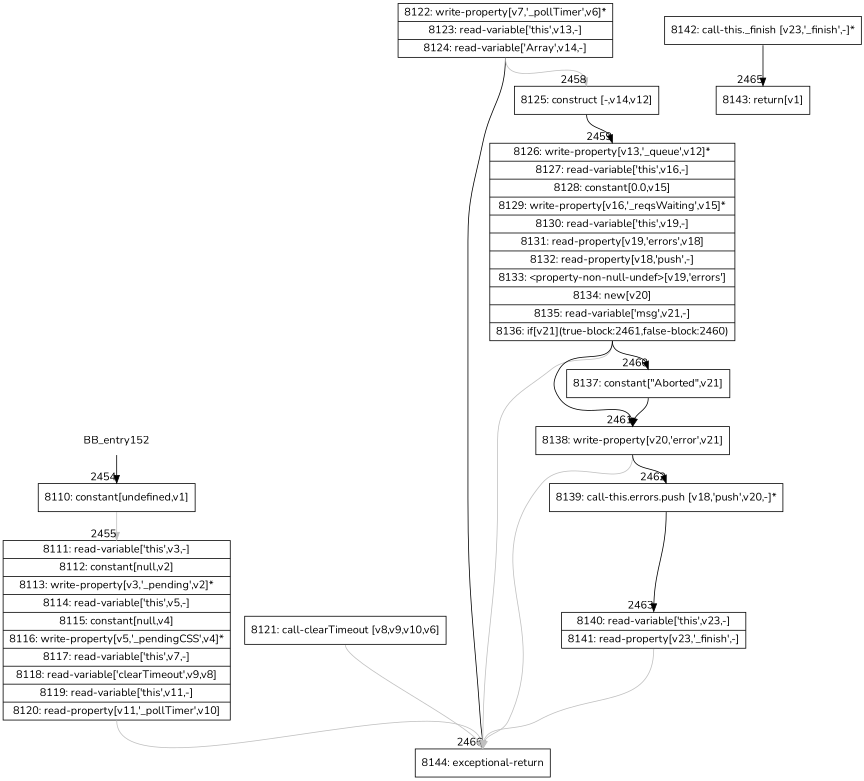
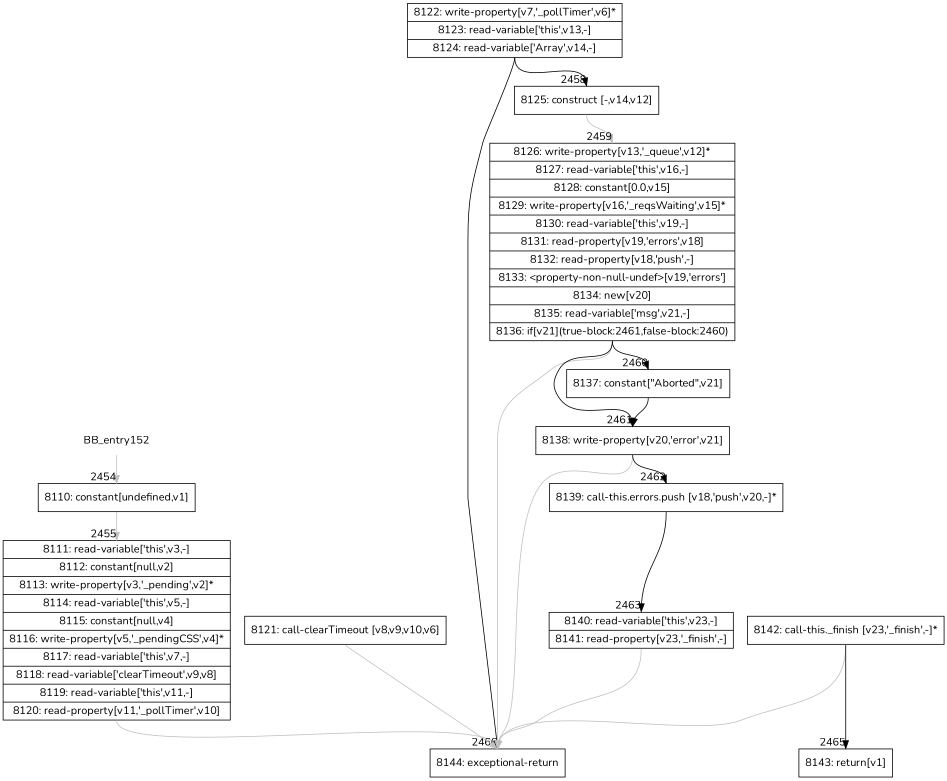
  digraph {
    fontname=Nunito
    rankdir=TD
    node [fontname=Nunito shape=record]
    edge [fontname=Nunito headport=n tailport=s]
    n1 [label=BB_entry152 shape=none]
    n2 [label="{8110: constant[undefined,v1]}"]
    n3 [label="{8111: read-variable['this',v3,-]|8112: constant[null,v2]|8113: write-property[v3,'_pending',v2]*|8114: read-variable['this',v5,-]|8115: constant[null,v4]|8116: write-property[v5,'_pendingCSS',v4]*|8117: read-variable['this',v7,-]|8118: read-variable['clearTimeout',v9,v8]|8119: read-variable['this',v11,-]|8120: read-property[v11,'_pollTimer',v10]}"]
    n4 [label="{8144: exceptional-return}"]
    n5 [label="{8121: call-clearTimeout [v8,v9,v10,v6]}"]
    n6 [label="{8122: write-property[v7,'_pollTimer',v6]*|8123: read-variable['this',v13,-]|8124: read-variable['Array',v14,-]}"]
    n7 [label="{8125: construct [-,v14,v12]}"]
    n8 [label="{8126: write-property[v13,'_queue',v12]*|8127: read-variable['this',v16,-]|8128: constant[0.0,v15]|8129: write-property[v16,'_reqsWaiting',v15]*|8130: read-variable['this',v19,-]|8131: read-property[v19,'errors',v18]|8132: read-property[v18,'push',-]|8133: \<property-non-null-undef\>[v19,'errors']|8134: new[v20]|8135: read-variable['msg',v21,-]|8136: if[v21](true-block:2461,false-block:2460)}"]
    n9 [label="{8138: write-property[v20,'error',v21]}"]
    n10 [label="{8137: constant[\"Aborted\",v21]}"]
    n11 [label="{8139: call-this.errors.push [v18,'push',v20,-]*}"]
    n12 [label="{8140: read-variable['this',v23,-]|8141: read-property[v23,'_finish',-]}"]
    n13 [label="{8142: call-this._finish [v23,'_finish',-]*}"]
    n14 [label="{8143: return[v1]}"]
-   n1 -> n2 [headlabel="    2454"]
+   n1 -> n2 [headlabel="    2454" color=gray]
    n2 -> n3 [color=gray headlabel="      2455"]
    n3 -> n4 [color=gray headlabel="      2466"]
    n5 -> n4 [color=gray]
    n6 -> n4 [color=black]
-   n6 -> n7 [headlabel="      2458" color=gray]
-   n7 -> n8 [headlabel="      2459"]
+   n6 -> n7 [headlabel="      2458"]
+   n7 -> n8 [headlabel="      2459" color=gray]
    n8 -> n4 [color=gray]
    n8 -> n9 [headlabel="      2461"]
    n8 -> n10 [headlabel="      2460"]
    n9 -> n4 [color=gray]
    n9 -> n11 [headlabel="      2462"]
    n10 -> n9
    n11 -> n12 [headlabel="      2463"]
    n12 -> n4 [color=gray]
+   n13 -> n4 [color=gray]
    n13 -> n14 [headlabel="      2465"]
  }
